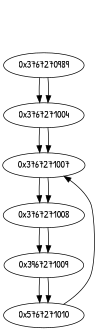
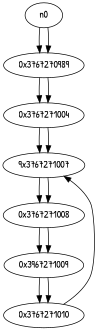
  digraph {
    fontname="Patrick Hand"
    node [fontname="Patrick Hand"]
    edge [fontname="Patrick Hand"]
    n1 [label="0x3767270989"]
    n2 [label="0x3767271004"]
-   n3 [label="0x3767271007"]
+   n3 [label="9x3767271007"]
    n4 [label="0x3767271008"]
    n5 [label="0x3967271009"]
-   n6 [label="0x5767271010"]
+   n6 [label="0x3767271010"]
+   n0
    n1 -> n2
    n1 -> n2
    n2 -> n3
    n2 -> n3
    n3 -> n4
    n3 -> n4
    n4 -> n5
    n4 -> n5
    n5 -> n6
    n5 -> n6
    n6 -> n3
+   n0 -> n1
+   n0 -> n1
  }
